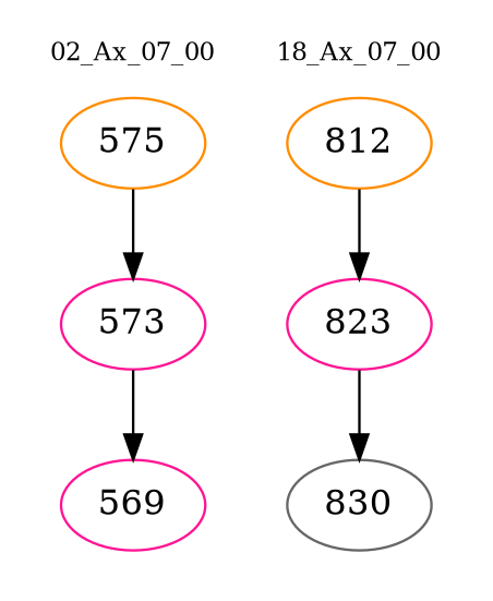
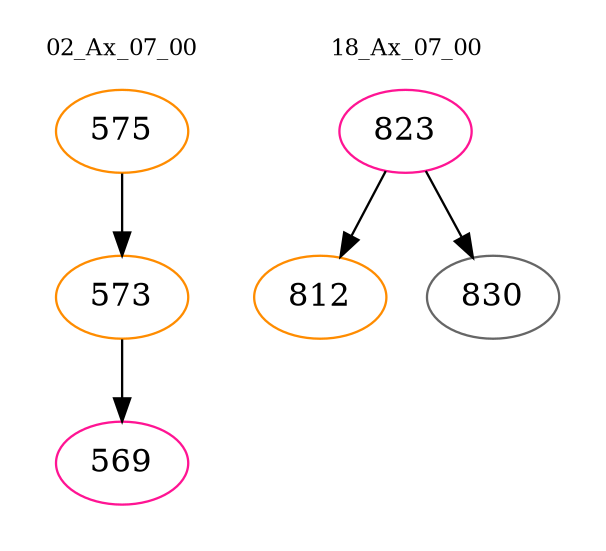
  digraph {
    node [color=deeppink]
    edge [color=black]
-   n1 [label=573]
+   n1 [color=darkorange label=573]
    n2 [label=569]
    n3 [color=darkorange label=575]
    n4 [label=823]
    n5 [color=darkorange label=812]
    n6 [color=gray40 label=830]
    subgraph cluster_1 {
      color=white
      fontsize=10
      label="02_Ax_07_00"
      n1
      n2
      n3
    }
    subgraph cluster_2 {
      color=white
      fontsize=10
      label="18_Ax_07_00"
      n4
      n5
      n6
    }
    n1 -> n2
    n3 -> n1
-   n5 -> n4
+   n4 -> n5
    n4 -> n6
  }
